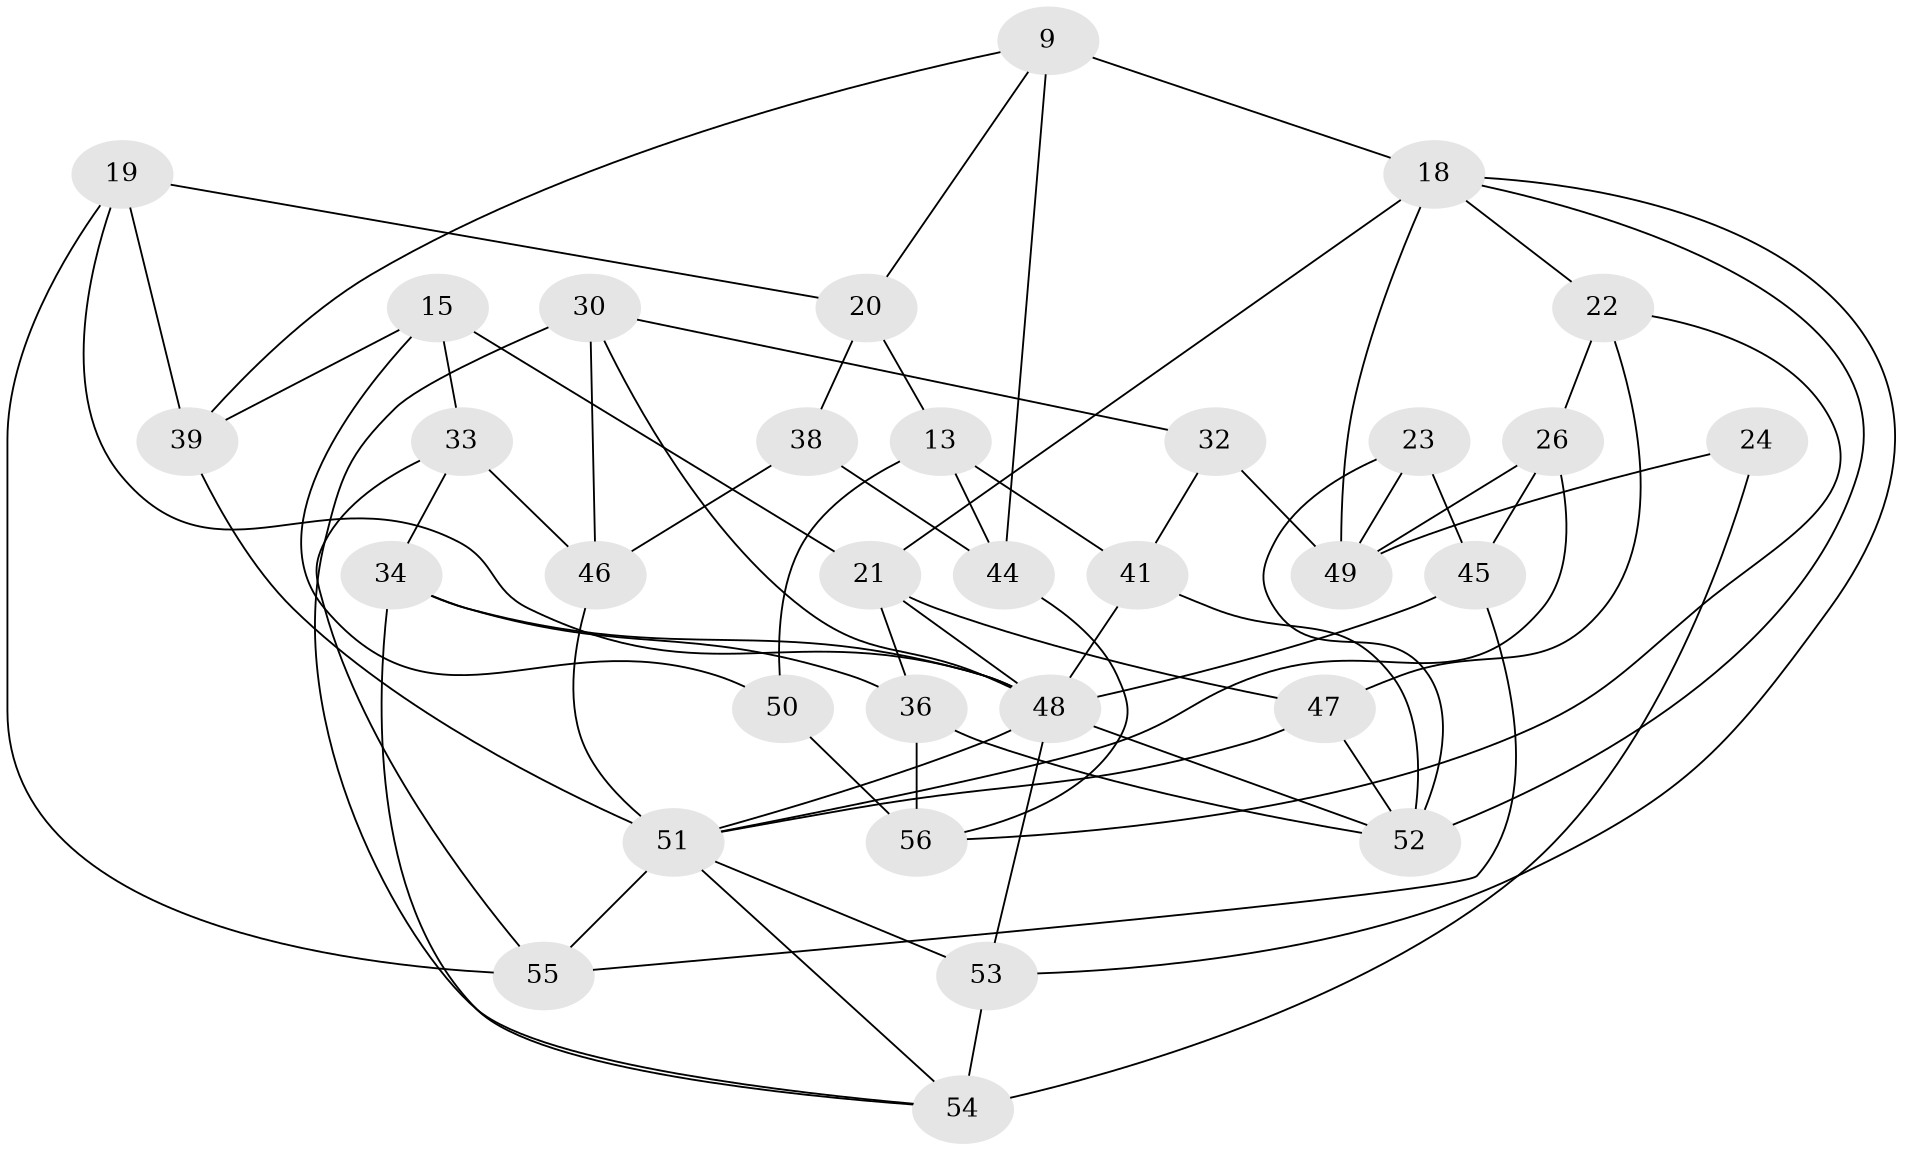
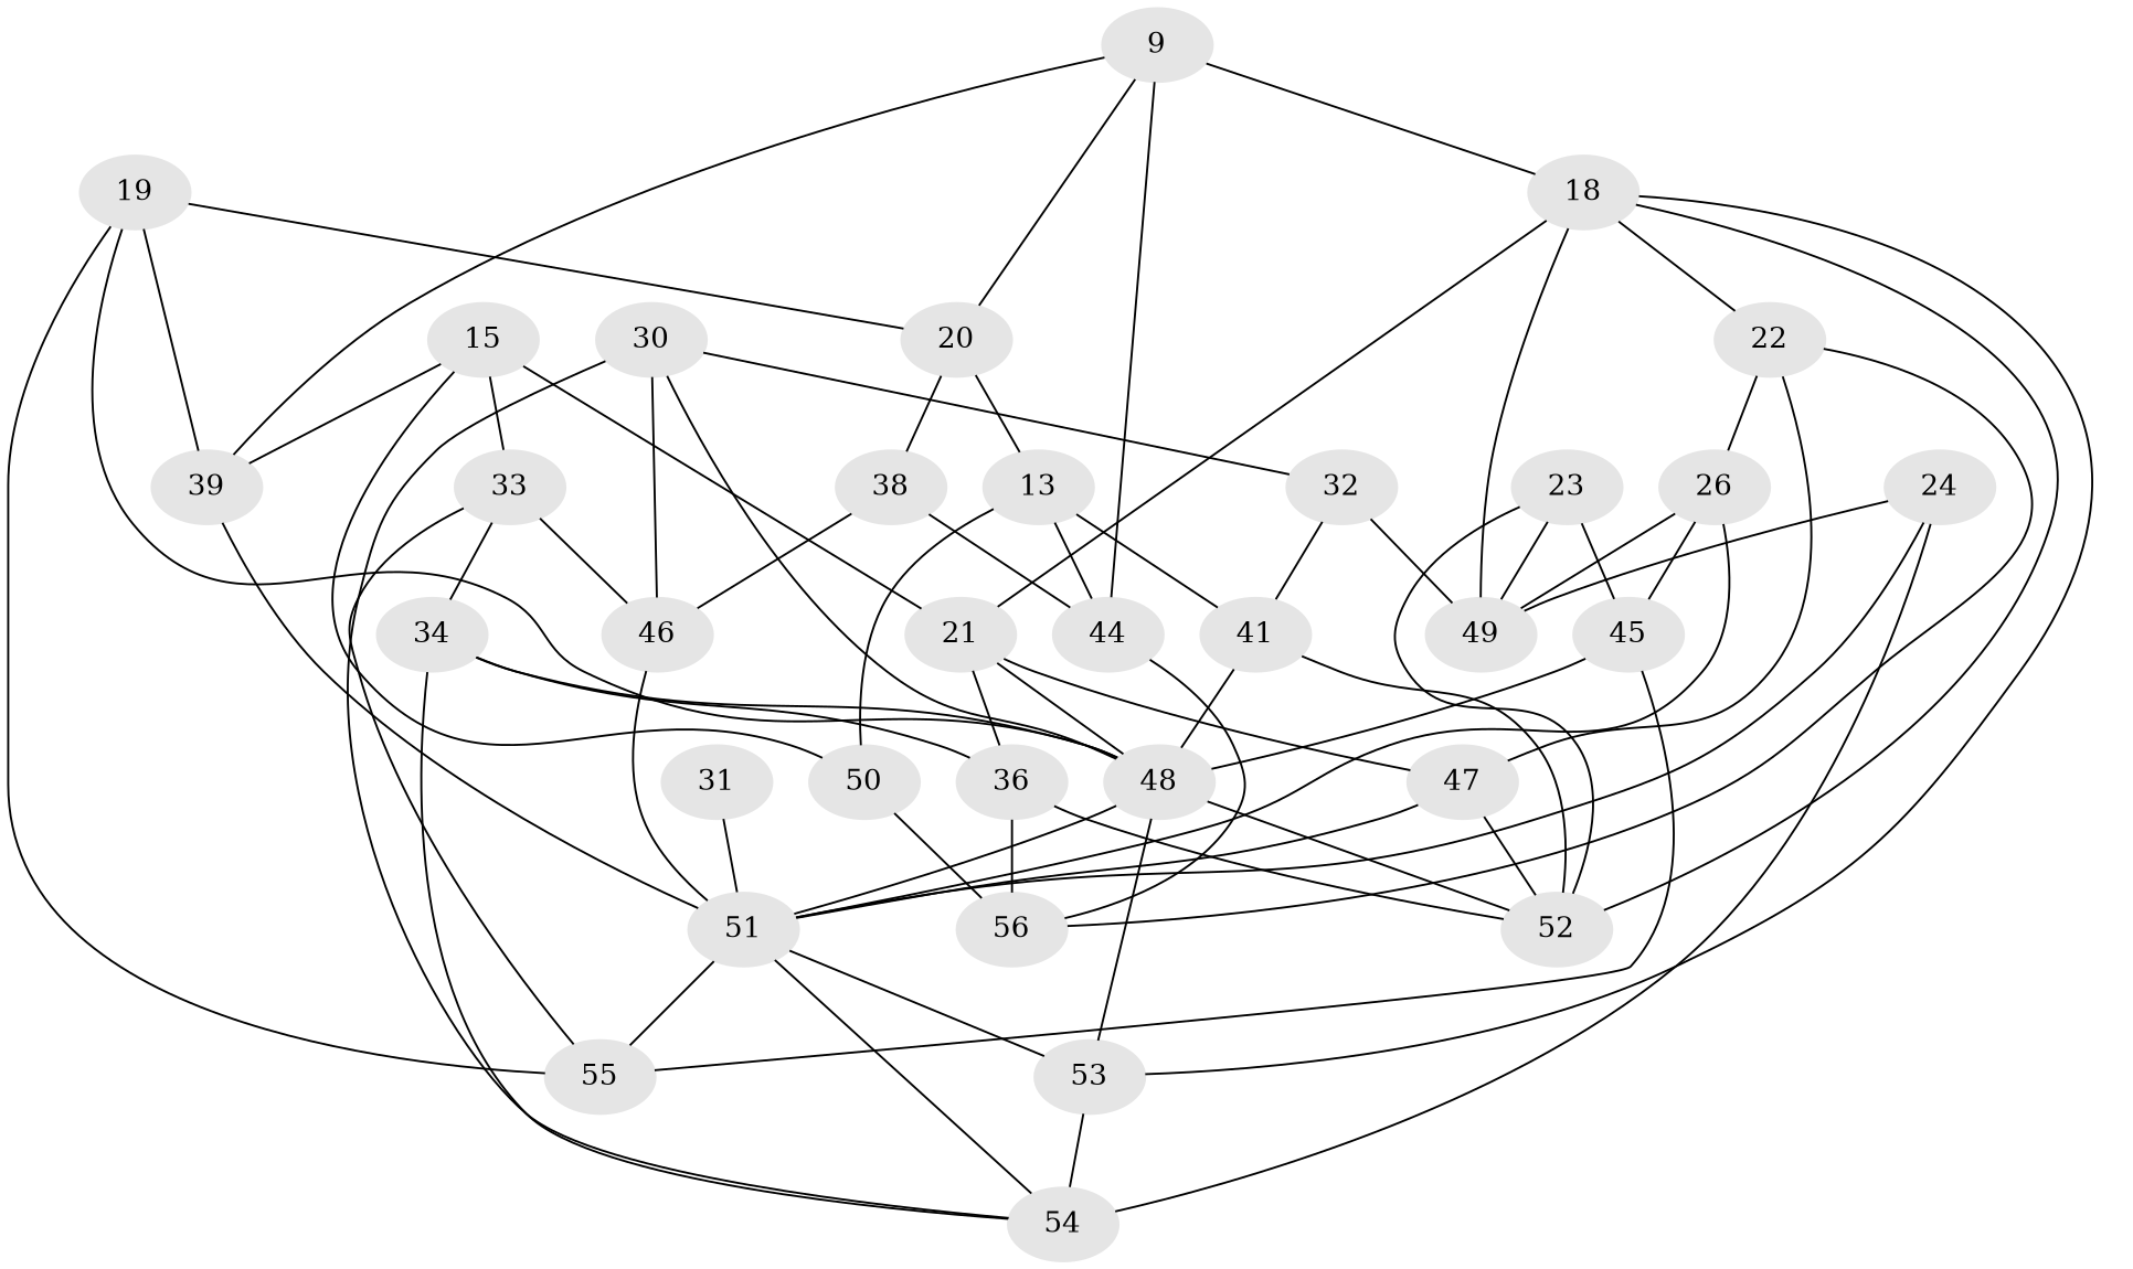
  graph {
    node [color=gray90 style=filled]
    18 [super="+6"]
    21 [super="+11"]
    22
    n4 [label=49 super="+35"]
    52 [super="+49"]
    53
    9
    20
    39
    44
    13
    38
    51 [super="+4+40+42+16"]
    56 [super="+28"]
    41 [super="+37"]
    48 [super="+3+8+29"]
    50
    36
    47
    15
    33
    55
    46 [super="+17"]
    34
    26
    54 [super="+27"]
    19
    45 [super="+12"]
    23
    24 [super="+1"]
    30
    32
+   31
    18 -- 21
    18 -- 22
    18 -- n4
    18 -- 52
    18 -- 53
    21 -- 48 [weight=2]
    21 -- 36
    21 -- 47
    22 -- 56
    22 -- 47
    22 -- 26
    53 -- 54
    9 -- 18
    9 -- 20
    9 -- 39
    9 -- 44
    20 -- 13
    20 -- 38
    39 -- 51
    44 -- 56
    13 -- 44
    13 -- 41 [weight=2]
    13 -- 50
    38 -- 44
    38 -- 46 [weight=2]
    51 -- 53
    51 -- 55
    51 -- 54
    41 -- 52 [weight=2]
    41 -- 48 [weight=2]
    48 -- 52 [weight=2]
    48 -- 53
    48 -- 51 [weight=2]
    50 -- 56 [weight=2]
    36 -- 52
    36 -- 56
    47 -- 52
    47 -- 51
    15 -- 21
    15 -- 39
    15 -- 50
    15 -- 33
    33 -- 55
    33 -- 46
    33 -- 34
    46 -- 51 [weight=2]
    34 -- 48
    34 -- 36
    34 -- 54
    26 -- n4
    26 -- 51
    26 -- 45
    19 -- 20
    19 -- 39
    19 -- 48
    19 -- 55
    45 -- 48 [weight=2]
    45 -- 55
    23 -- n4
    23 -- 52
    23 -- 45 [weight=2]
    24 -- n4 [weight=2]
+   24 -- 51 [weight=2]
    24 -- 54 [weight=2]
    30 -- 48
    30 -- 46
    30 -- 54
    30 -- 32
    32 -- n4
    32 -- 41 [weight=2]
+   31 -- 51 [weight=4]
  }
